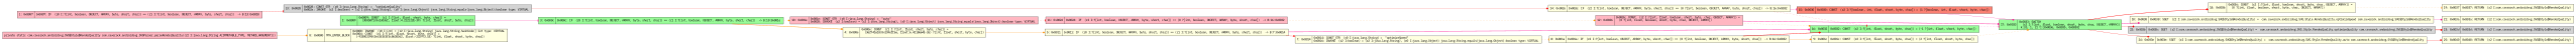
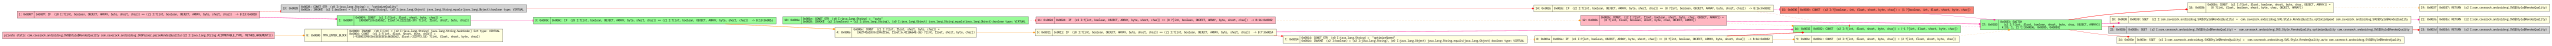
  digraph {
    fontname="IBM Plex Mono"
    rankdir=LR
    node [fillcolor=lightyellow fontname="IBM Plex Mono" shape=record style=filled]
    edge [arrowhead=diamond color=red fontname="IBM Plex Mono" style=solid]
    n1 [label="{0\:\ 0x0000|MTH_ENTER_BLOCK\l|0x0000: INVOKE  (r0 I:int) = (r2 I:java.lang.String) java.lang.String.hashCode():int type: VIRTUAL \l0x0004: CONST  (r1 I:?[int, float, short, byte, char]) = \l  (\-933002398(0xffffffffc8638362, float:\-232973.53) ?[int, float, short, byte, char])\l \l}"]
    n2 [fillcolor=lightpink label="{1\:\ 0x0007|0x0007: IF  (r0 I:?[int, boolean, OBJECT, ARRAY, byte, short, char]) == (r1 I:?[int, boolean, OBJECT, ARRAY, byte, short, char])  \-\> B:13:0x0028 \l}"]
    n3 [fillcolor=palegreen label="{2\:\ 0x0009|0x0009: CONST  (r1 I:?[int, float, short, byte, char]) = \l  (3005871(0x2dddaf, float:4.212122E\-39) ?[int, float, short, byte, char])\l \l}"]
    n4 [fillcolor=lightgrey label="{13\:\ 0x0028|0x0028: CONST_STR  (r0 I:java.lang.String) =  \"optimizeQuality\" \l0x002a: INVOKE  (r2 I:boolean) = (r2 I:java.lang.String), (r0 I:java.lang.Object) java.lang.String.equals(java.lang.Object):boolean type: VIRTUAL \l}"]
    n5 [fillcolor=palegreen label="{3\:\ 0x000c|0x000c: IF  (r0 I:?[int, boolean, OBJECT, ARRAY, byte, short, char]) == (r1 I:?[int, boolean, OBJECT, ARRAY, byte, short, char])  \-\> B:10:0x001e \l}"]
    n6 [label="{14\:\ 0x002e|0x002e: IF  (r2 I:?[int, boolean, OBJECT, ARRAY, byte, short, char]) == (0 ?[int, boolean, OBJECT, ARRAY, byte, short, char])  \-\> B:16:0x0032 \l}"]
    n7 [label="{4\:\ 0x000e|0x000e: CONST  (r1 I:?[int, float, short, byte, char]) = \l  (362741610(0x159eff6a, float:6.4218664E\-26) ?[int, float, short, byte, char])\l \l}"]
-   n8 [fillcolor=lightpink label="{10\:\ 0x001e|0x001e: CONST_STR  (r0 I:java.lang.String) =  \"auto\" \l0x0020: INVOKE  (r2 I:boolean) = (r2 I:java.lang.String), (r0 I:java.lang.Object) java.lang.String.equals(java.lang.Object):boolean type: VIRTUAL \l}"]
+   n8 [fillcolor=palegreen label="{10\:\ 0x001e|0x001e: CONST_STR  (r0 I:java.lang.String) =  \"auto\" \l0x0020: INVOKE  (r2 I:boolean) = (r2 I:java.lang.String), (r0 I:java.lang.Object) java.lang.String.equals(java.lang.Object):boolean type: VIRTUAL \l}"]
    n9 [label="{5\:\ 0x0011|0x0011: IF  (r0 I:?[int, boolean, OBJECT, ARRAY, byte, short, char]) == (r1 I:?[int, boolean, OBJECT, ARRAY, byte, short, char])  \-\> B:7:0x0014 \l}"]
    n10 [fillcolor=lightpink label="{11\:\ 0x0024|0x0024: IF  (r2 I:?[int, boolean, OBJECT, ARRAY, byte, short, char]) == (0 ?[int, boolean, OBJECT, ARRAY, byte, short, char])  \-\> B:16:0x0032 \l}"]
    n11 [label="{7\:\ 0x0014|0x0014: CONST_STR  (r0 I:java.lang.String) =  \"optimizeSpeed\" \l0x0016: INVOKE  (r2 I:boolean) = (r2 I:java.lang.String), (r0 I:java.lang.Object) java.lang.String.equals(java.lang.Object):boolean type: VIRTUAL \l}"]
    n12 [fillcolor=palegreen label="{16\:\ 0x0032|0x0032: CONST  (r2 I:?[int, float, short, byte, char]) = (\-1 ?[int, float, short, byte, char]) \l}"]
    n13 [label="{8\:\ 0x001a|0x001a: IF  (r2 I:?[int, boolean, OBJECT, ARRAY, byte, short, char]) == (0 ?[int, boolean, OBJECT, ARRAY, byte, short, char])  \-\> B:16:0x0032 \l}"]
    n14 [fillcolor=palegreen label="{17\:\ 0x0033|0x0033: SWITCH  \l  (r2 I:?[int, float, boolean, short, byte, char, OBJECT, ARRAY])\l k:[0, 1, 2] t:[0x003e, 0x003b, 0x0038] \l}"]
    n15 [label="{9\:\ 0x001c|0x001c: CONST  (r2 I:?[int, float, short, byte, char]) = (2 ?[int, float, short, byte, char]) \l}"]
    n16 [label="{18\:\ 0x0036|0x0036: CONST  (r2 I:?[int, float, boolean, short, byte, char, OBJECT, ARRAY]) = \l  (0 ?[int, float, boolean, short, byte, char, OBJECT, ARRAY])\l \l}"]
    n17 [label="{20\:\ 0x0038|0x0038: SGET  (r2 I:com.caverock.androidsvg.SVG$Style$RenderQuality) =  com.caverock.androidsvg.SVG.Style.RenderQuality.optimizeSpeed com.caverock.androidsvg.SVG$Style$RenderQuality \l}"]
    n18 [fillcolor=lightgrey label="{22\:\ 0x003b|0x003b: SGET  (r2 I:com.caverock.androidsvg.SVG$Style$RenderQuality) =  com.caverock.androidsvg.SVG.Style.RenderQuality.optimizeQuality com.caverock.androidsvg.SVG$Style$RenderQuality \l}"]
    n19 [label="{24\:\ 0x003e|0x003e: SGET  (r2 I:com.caverock.androidsvg.SVG$Style$RenderQuality) =  com.caverock.androidsvg.SVG.Style.RenderQuality.auto com.caverock.androidsvg.SVG$Style$RenderQuality \l}"]
    n20 [fillcolor=lightpink label="{12\:\ 0x0026|0x0026: CONST  (r2 I:?[int, float, boolean, short, byte, char, OBJECT, ARRAY]) = \l  (0 ?[int, float, boolean, short, byte, char, OBJECT, ARRAY])\l \l}"]
    n21 [fillcolor=salmon label="{15\:\ 0x0030|0x0030: CONST  (r2 I:?[boolean, int, float, short, byte, char]) = (1 ?[boolean, int, float, short, byte, char]) \l}"]
    n22 [label="{19\:\ 0x0037|0x0037: RETURN  (r2 I:com.caverock.androidsvg.SVG$Style$RenderQuality) \l}"]
    n23 [label="{21\:\ 0x003a|0x003a: RETURN  (r2 I:com.caverock.androidsvg.SVG$Style$RenderQuality) \l}"]
    n24 [fillcolor=lightgrey label="{23\:\ 0x003d|0x003d: RETURN  (r2 I:com.caverock.androidsvg.SVG$Style$RenderQuality) \l}"]
-   n25 [label="{25\:\ 0x0040|0x0040: RETURN  (r2 I:com.caverock.androidsvg.SVG$Style$RenderQuality) \l}"]
    n26 [fillcolor=lightpink label="{private static com.caverock.androidsvg.SVG$Style$RenderQuality com.caverock.androidsvg.SVGParser.parseRenderQuality((r2 I:java.lang.String A[IMMUTABLE_TYPE, METHOD_ARGUMENT])) }"]
+   n2 -> n3 [arrowhead=dot color=deeppink style=bold]
    n2 -> n4 [arrowhead=tee]
    n3 -> n5 [arrowhead=tee color=deeppink]
    n4 -> n6
    n5 -> n7 [color=darkorange style=bold]
-   n5 -> n8 [color=darkorange style=dotted]
    n6 -> n12 [arrowhead=tee style=dotted]
    n6 -> n21 [arrowhead=tee color=deeppink]
    n7 -> n9 [color=darkorange]
    n8 -> n10 [arrowhead=tee style=dotted]
    n9 -> n11
    n9 -> n12 [color=deeppink style=bold]
    n10 -> n20 [color=darkorange style=dotted]
    n11 -> n13 [arrowhead=tee color=darkorange style=dotted]
    n12 -> n14 [arrowhead=tee color=deeppink style=dotted]
    n13 -> n12 [style=bold]
    n13 -> n15 [color=darkorange]
    n14 -> n16 [style=bold]
    n14 -> n17 [arrowhead=dot color=deeppink style=bold]
    n14 -> n18 [arrowhead=dot]
    n14 -> n19
    n15 -> n14 [color=darkorange style=dotted]
    n16 -> n22 [arrowhead=tee color=darkorange style=dotted]
    n17 -> n23 [arrowhead=dot color=deeppink]
    n18 -> n24 [arrowhead=dot style=bold]
-   n19 -> n25
    n20 -> n12 [arrowhead=dot color=darkorange style=dotted]
    n20 -> n14 [arrowhead=dot color=deeppink style=bold]
    n21 -> n14 [color=deeppink]
    n26 -> n1 [color=darkorange]
  }
